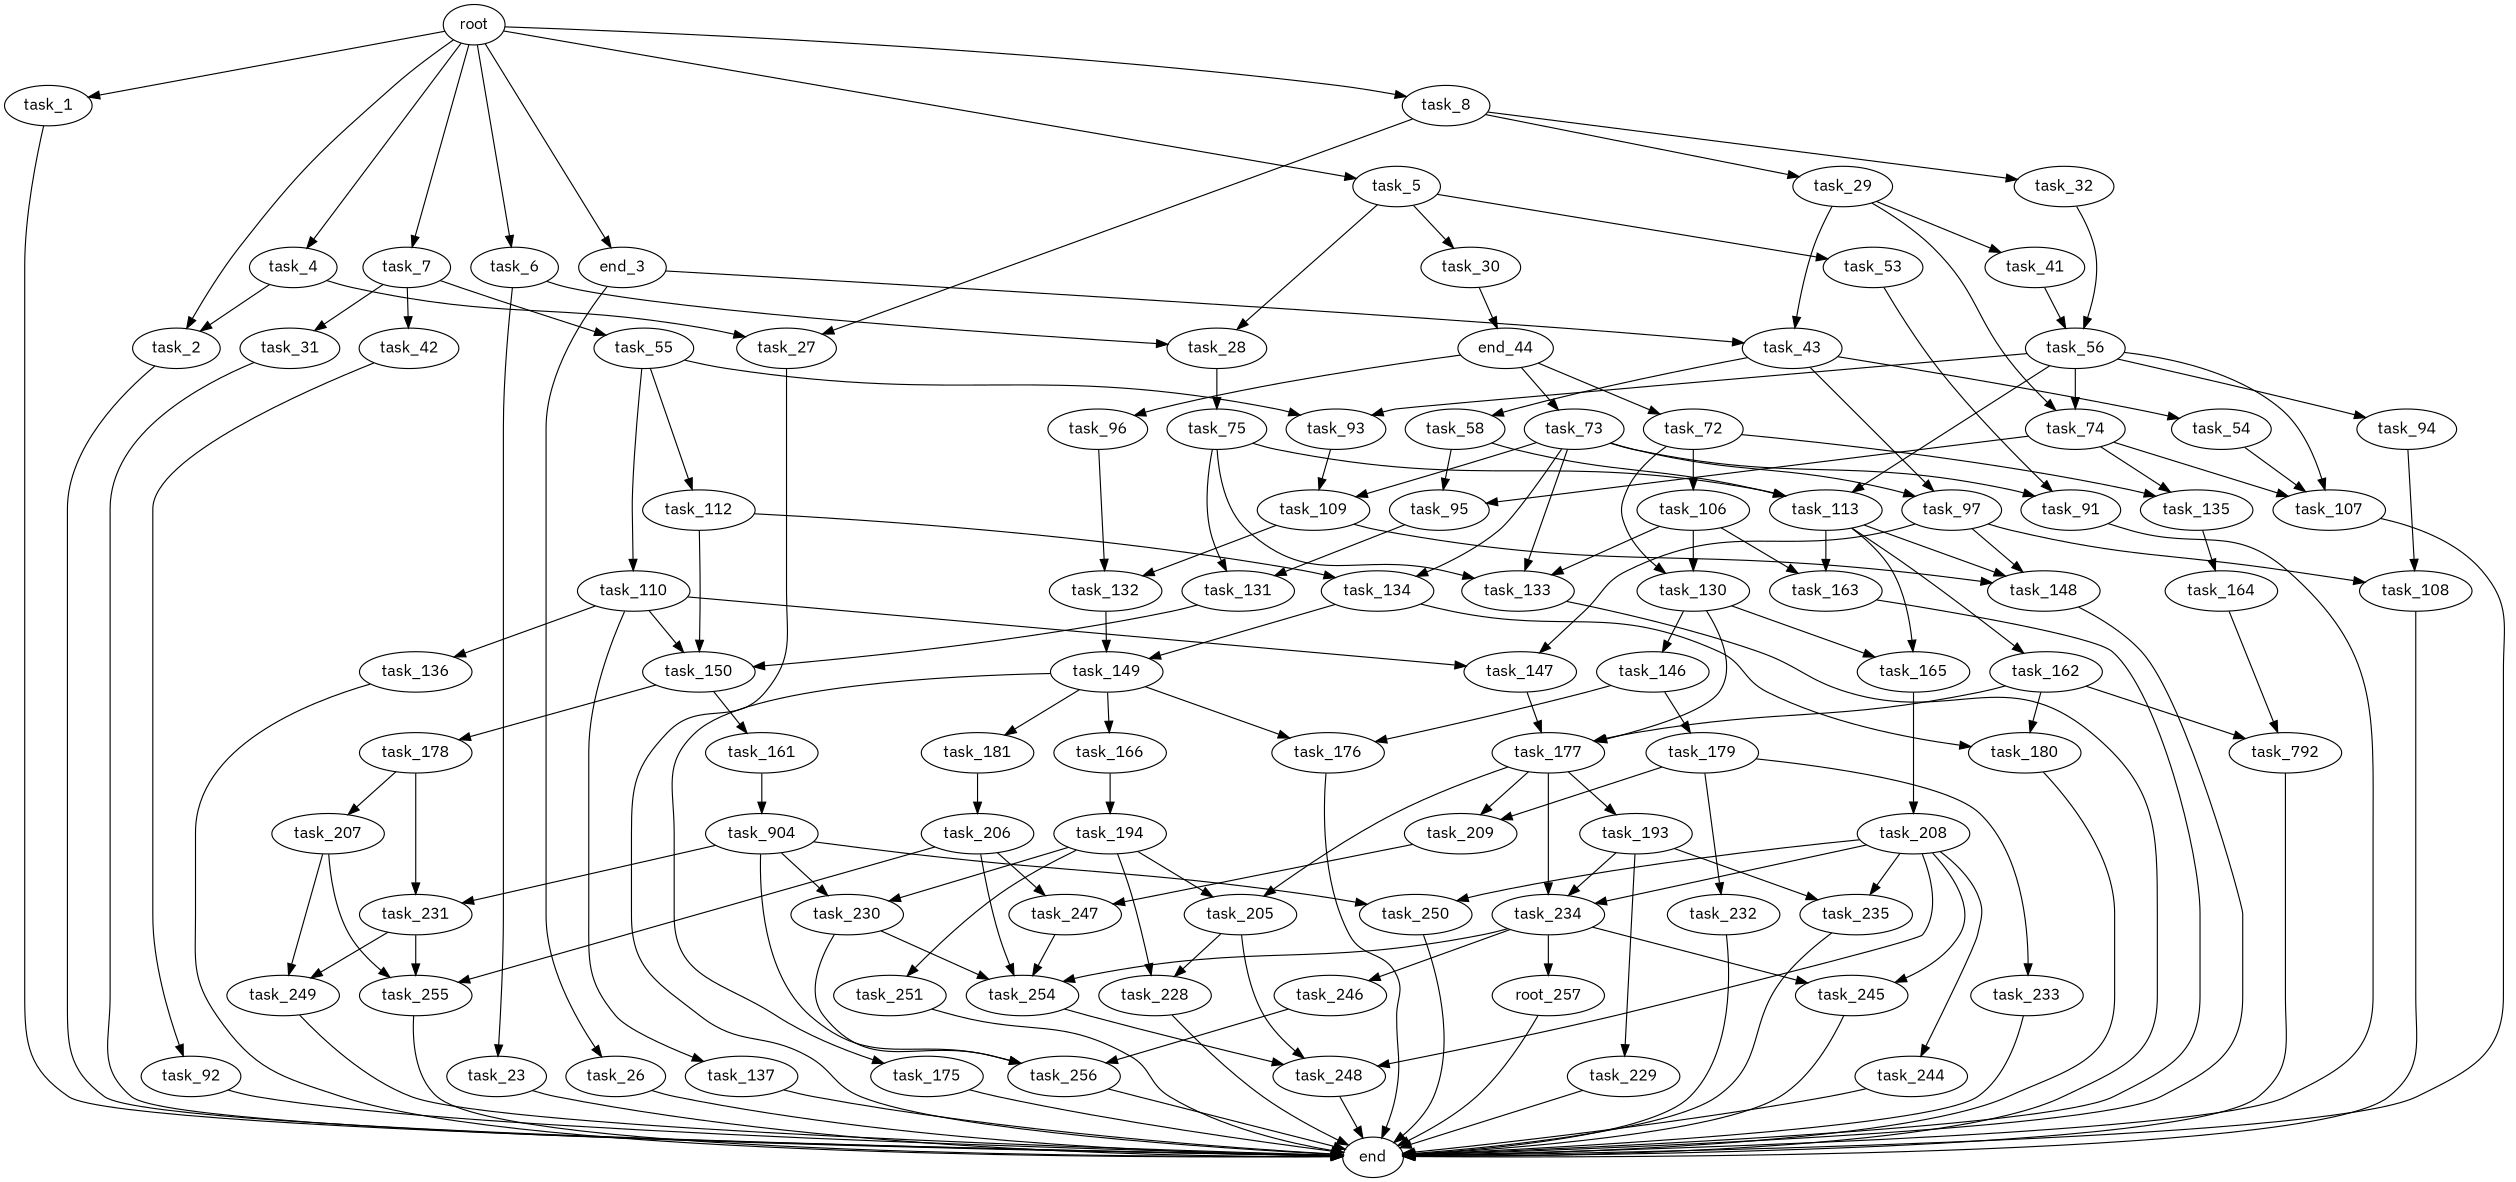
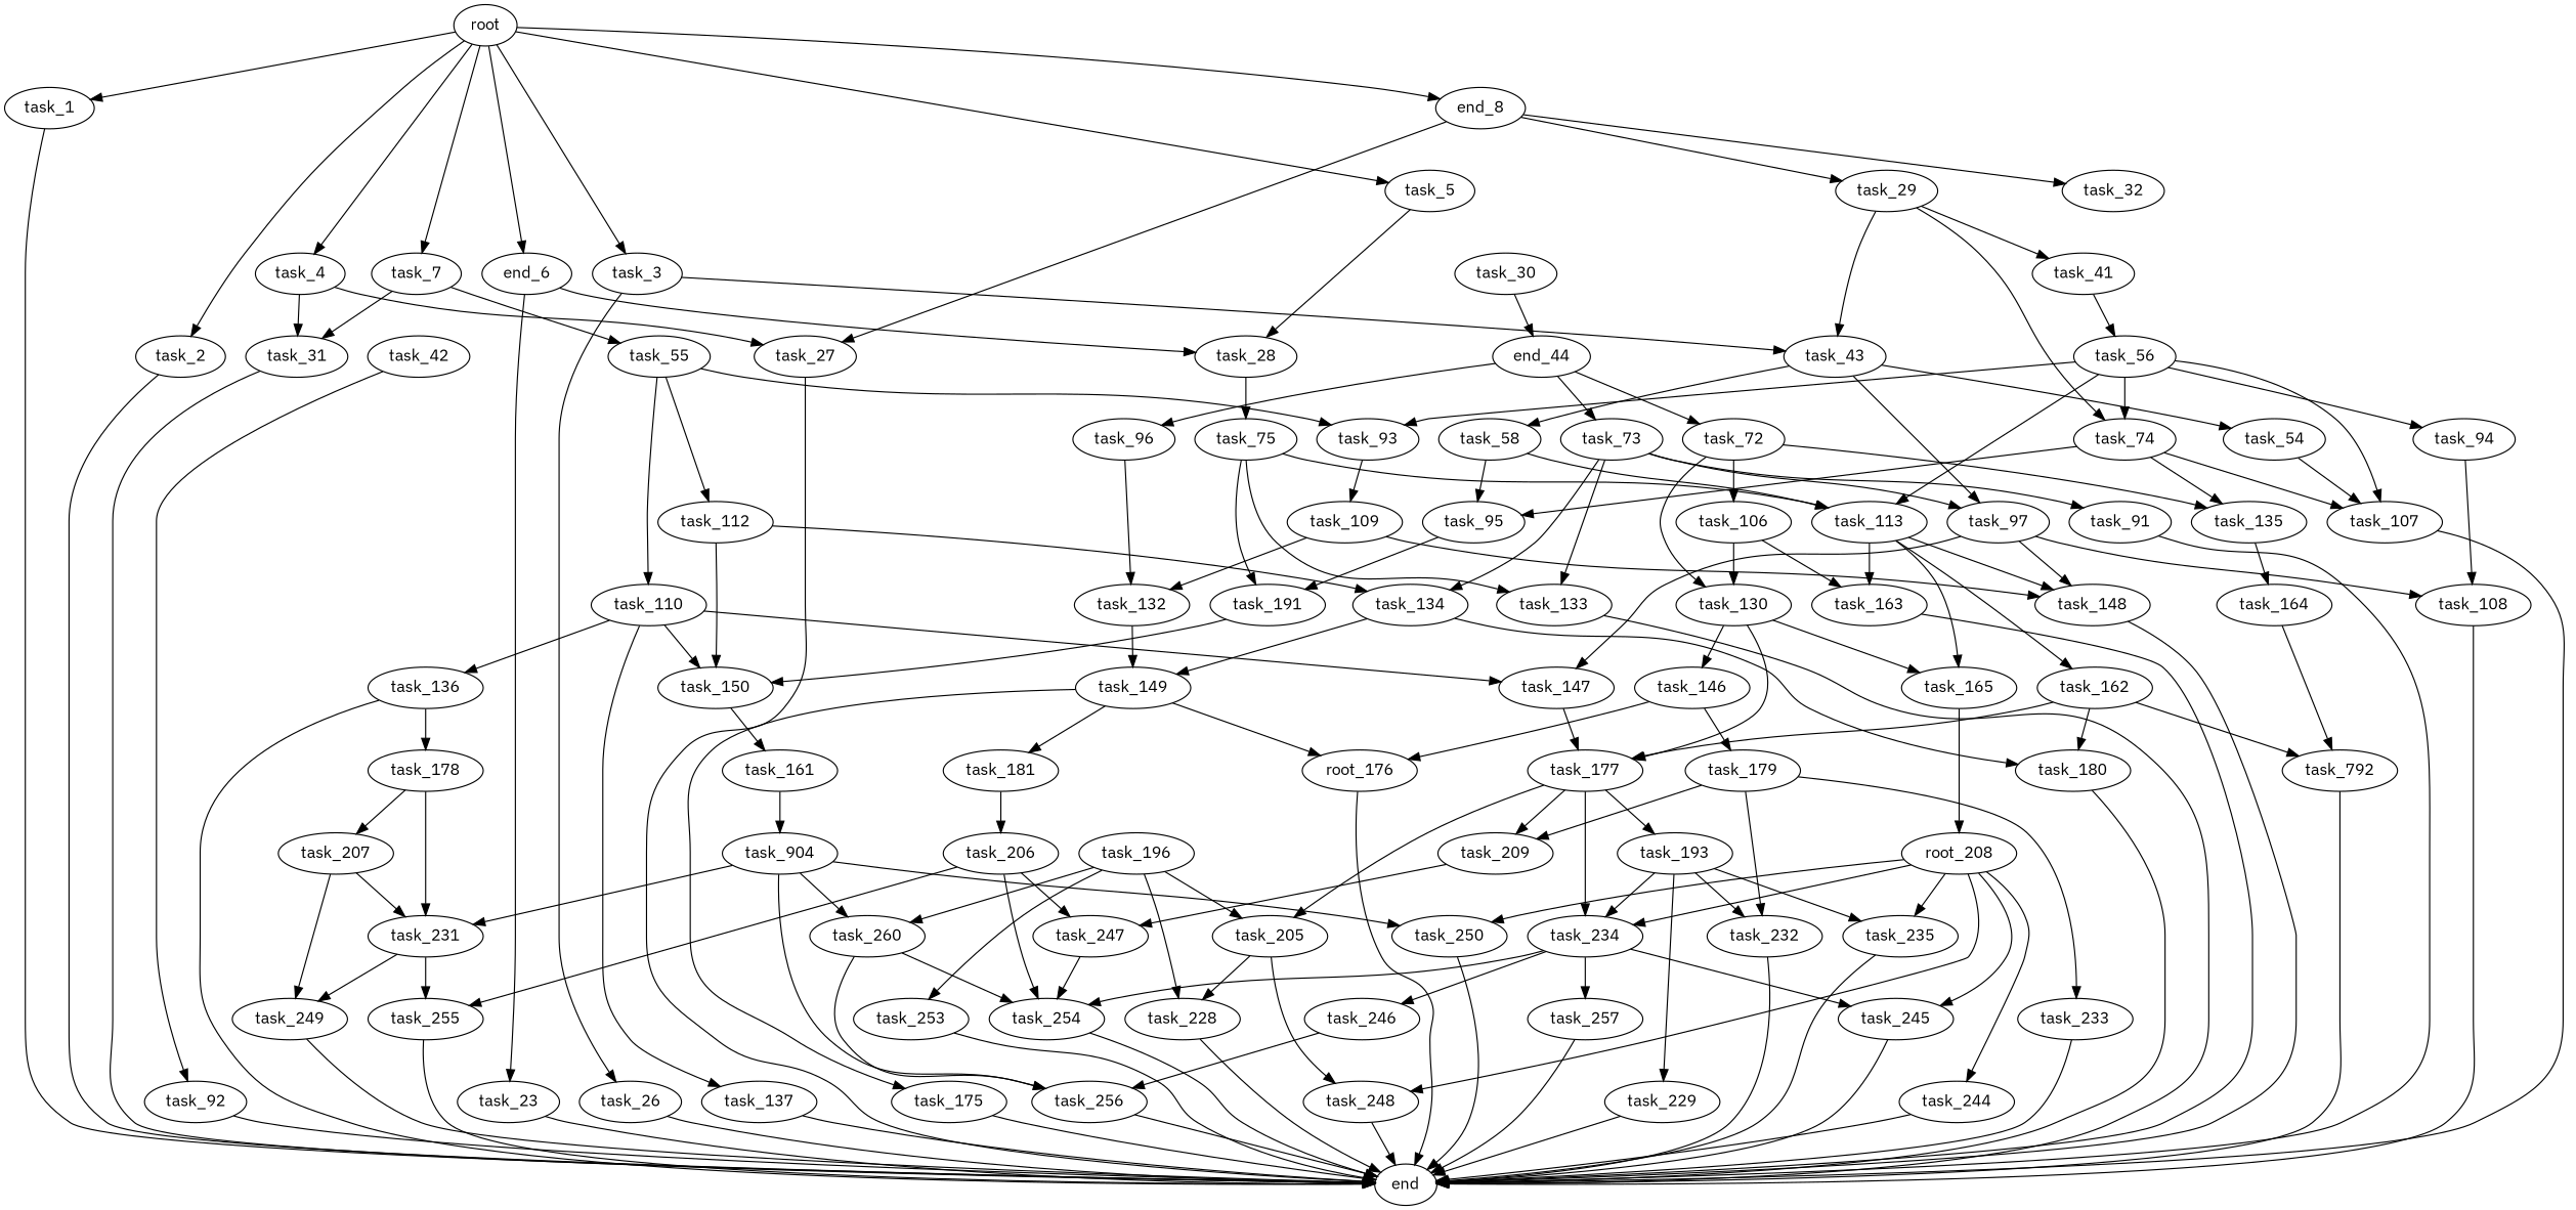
  digraph {
    fontname="IBM Plex Sans"
    node [fontname="IBM Plex Sans"]
    edge [fontname="IBM Plex Sans"]
    root
    task_1
    task_2
-   task_3 [label=end_3]
+   task_3
    task_4
    task_5
-   task_6
+   task_6 [label=end_6]
    task_7
-   task_8
+   task_8 [label=end_8]
    end
    task_26
    task_43
    task_27
    task_31
    task_28
    task_30
-   task_53
    n18 [label=task_23]
    task_42
    task_55
    task_29
    task_32
    task_54
    task_58
    task_97
    task_75
    n27 [label=end_44]
    task_91
    task_92
    task_93
    task_110
    task_112
    task_41
    task_74
    task_56
    task_113
    task_133
-   task_131
+   task_131 [label=task_191]
    task_107
    task_95
    task_135
    task_72
    task_73
    task_96
    task_94
    task_108
    task_147
    task_148
    task_106
    task_130
    task_109
    task_134
    task_132
    task_136
    task_137
    task_150
    task_163
    task_162
    task_165
    task_146
    task_177
    task_164
    task_149
    task_180
    task_161
    task_178
-   task_176
-   task_166
+   task_176 [label=root_176]
    task_175
    task_181
    n71 [label=task_792]
-   task_208
+   task_208 [label=root_208]
    task_179
    task_193
    task_205
    task_209
    task_234
    task_232
    task_233
-   task_194
+   task_194 [label=task_196]
    task_206
    n82 [label=task_904]
    task_207
    task_231
-   task_230
+   task_230 [label=task_260]
    task_250
    task_256
    task_235
    task_248
    task_244
    task_245
    task_228
-   task_251
+   task_251 [label=task_253]
    task_229
    task_247
    task_254
    task_246
-   task_257 [label=root_257]
+   task_257
    task_255
    task_249
    root -> task_1
    root -> task_2
    root -> task_3
    root -> task_4
    root -> task_5
    root -> task_6
    root -> task_7
    root -> task_8
    task_1 -> end
    task_2 -> end
    task_3 -> task_26
    task_3 -> task_43
    task_4 -> task_27
-   task_4 -> task_2
+   task_4 -> task_31
    task_5 -> task_28
-   task_5 -> task_30
-   task_5 -> task_53
    task_6 -> task_28
    task_6 -> n18
    task_7 -> task_31
-   task_7 -> task_42
    task_7 -> task_55
    task_8 -> task_27
    task_8 -> task_29
    task_8 -> task_32
    task_26 -> end
    task_43 -> task_54
    task_43 -> task_58
    task_43 -> task_97
    task_27 -> end
    task_31 -> end
    task_28 -> task_75
    task_30 -> n27
-   task_53 -> task_91
    n18 -> end
    task_42 -> task_92
    task_55 -> task_93
    task_55 -> task_110
    task_55 -> task_112
    task_29 -> task_43
    task_29 -> task_41
    task_29 -> task_74
-   task_32 -> task_56
    task_54 -> task_107
    task_58 -> task_113
    task_58 -> task_95
    task_97 -> task_108
    task_97 -> task_147
    task_97 -> task_148
    task_75 -> task_113
    task_75 -> task_133
    task_75 -> task_131
    n27 -> task_72
    n27 -> task_73
    n27 -> task_96
    task_91 -> end
    task_92 -> end
    task_93 -> task_109
    task_110 -> task_147
    task_110 -> task_136
    task_110 -> task_137
    task_110 -> task_150
    task_112 -> task_134
    task_112 -> task_150
    task_41 -> task_56
    task_74 -> task_107
    task_74 -> task_95
    task_74 -> task_135
    task_56 -> task_93
    task_56 -> task_74
    task_56 -> task_113
    task_56 -> task_107
    task_56 -> task_94
    task_113 -> task_148
    task_113 -> task_163
    task_113 -> task_162
    task_113 -> task_165
    task_133 -> end
    task_131 -> task_150
    task_107 -> end
    task_95 -> task_131
    task_135 -> task_164
    task_72 -> task_135
    task_72 -> task_106
    task_72 -> task_130
    task_73 -> task_97
    task_73 -> task_91
    task_73 -> task_133
-   task_73 -> task_109
    task_73 -> task_134
    task_96 -> task_132
    task_94 -> task_108
    task_108 -> end
    task_147 -> task_177
    task_148 -> end
-   task_106 -> task_133
    task_106 -> task_130
    task_106 -> task_163
    task_130 -> task_165
    task_130 -> task_146
    task_130 -> task_177
    task_109 -> task_148
    task_109 -> task_132
    task_134 -> task_149
    task_134 -> task_180
    task_132 -> task_149
    task_136 -> end
    task_137 -> end
    task_150 -> task_161
-   task_150 -> task_178
+   task_136 -> task_178
    task_163 -> end
    task_162 -> task_177
    task_162 -> task_180
    task_162 -> n71
    task_165 -> task_208
    task_146 -> task_176
    task_146 -> task_179
    task_177 -> task_193
    task_177 -> task_205
    task_177 -> task_209
    task_177 -> task_234
    task_164 -> n71
    task_149 -> task_176
-   task_149 -> task_166
    task_149 -> task_175
    task_149 -> task_181
    task_180 -> end
    task_161 -> n82
    task_178 -> task_207
    task_178 -> task_231
    task_176 -> end
-   task_166 -> task_194
    task_175 -> end
    task_181 -> task_206
    n71 -> end
    task_208 -> task_234
    task_208 -> task_250
    task_208 -> task_235
    task_208 -> task_248
    task_208 -> task_244
    task_208 -> task_245
    task_179 -> task_209
    task_179 -> task_232
    task_179 -> task_233
    task_193 -> task_234
+   task_193 -> task_232
    task_193 -> task_235
    task_193 -> task_229
    task_205 -> task_248
    task_205 -> task_228
    task_209 -> task_247
    task_234 -> task_245
    task_234 -> task_254
    task_234 -> task_246
    task_234 -> task_257
    task_232 -> end
    task_233 -> end
    task_194 -> task_205
    task_194 -> task_230
    task_194 -> task_228
    task_194 -> task_251
    task_206 -> task_247
    task_206 -> task_254
    task_206 -> task_255
    n82 -> task_231
    n82 -> task_230
    n82 -> task_250
    n82 -> task_256
-   task_207 -> task_255
+   task_207 -> task_231
    task_207 -> task_249
    task_231 -> task_255
    task_231 -> task_249
    task_230 -> task_256
    task_230 -> task_254
    task_250 -> end
    task_256 -> end
    task_235 -> end
    task_248 -> end
    task_244 -> end
    task_245 -> end
    task_228 -> end
    task_251 -> end
    task_229 -> end
    task_247 -> task_254
-   task_254 -> task_248
+   task_254 -> end
    task_246 -> task_256
    task_257 -> end
    task_255 -> end
    task_249 -> end
  }
